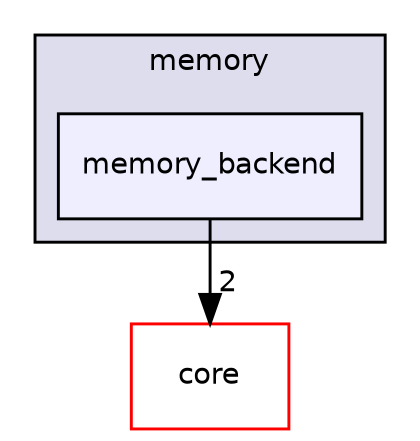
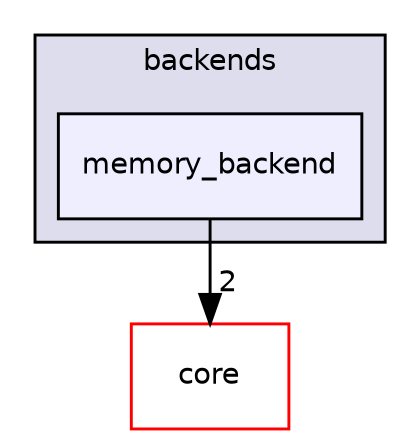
  digraph {
    compound=true
    node [fontname=Helvetica fontsize=10 shape=box style=filled]
    n1 [fillcolor="#eeeeff" label=memory_backend pencolor=black]
    n2 [color=red fillcolor=white label=core]
    subgraph cluster_1 {
      bgcolor="#ddddee"
      fontname=Helvetica
      fontsize=10
-     label=memory
+     label=backends
      pencolor=black
      n1
    }
    n1 -> n2 [headlabel=2 labeldistance=1.5 labelfontname=Helvetica labelfontsize=10]
  }
